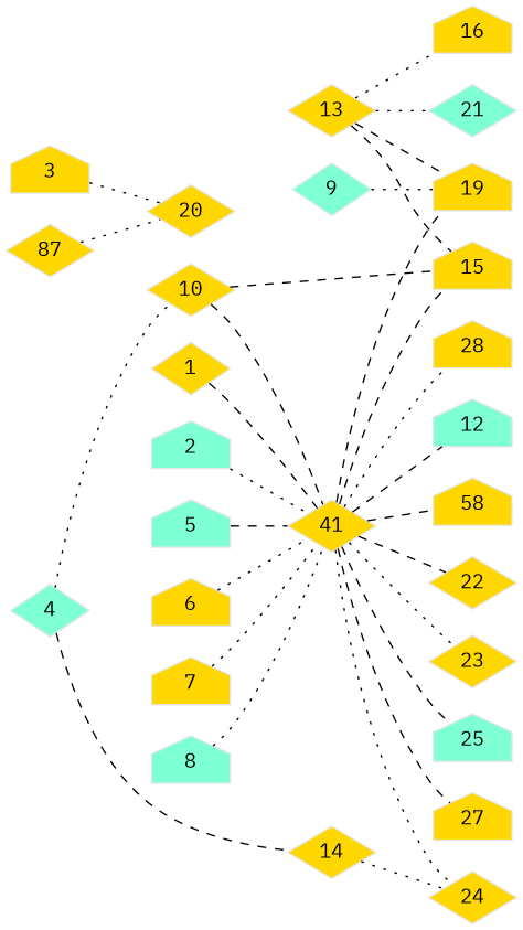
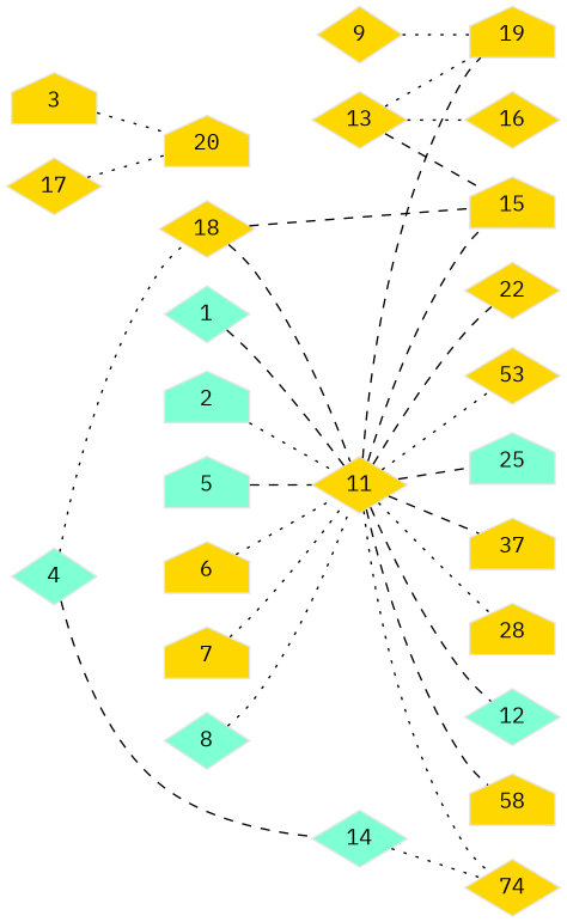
  graph {
    fontname="IBM Plex Mono"
    rankdir=LR
    node [color=gray90 fillcolor=gold fontname="IBM Plex Mono" shape=house style=filled]
    edge [fontname="IBM Plex Mono" style=dashed weight=1.0]
-   1 [shape=diamond]
-   11 [shape=diamond label=41]
+   1 [fillcolor=aquamarine shape=diamond]
+   11 [shape=diamond]
    19
    15
-   12 [fillcolor=aquamarine]
+   12 [fillcolor=aquamarine shape=diamond]
    n6 [label=58]
    22 [shape=diamond]
-   23 [shape=diamond]
-   24 [shape=diamond]
+   23 [shape=diamond label=53]
+   24 [shape=diamond label=74]
    25 [fillcolor=aquamarine]
-   27
+   27 [label=37]
    28
    2 [fillcolor=aquamarine]
    3
-   20 [shape=diamond]
+   20
    4 [fillcolor=aquamarine shape=diamond]
-   10 [shape=diamond]
-   14 [shape=diamond]
+   10 [shape=diamond label=18]
+   14 [fillcolor=aquamarine shape=diamond]
    5 [fillcolor=aquamarine]
    6
    7
-   8 [fillcolor=aquamarine]
-   9 [fillcolor=aquamarine shape=diamond]
+   8 [fillcolor=aquamarine shape=diamond]
+   9 [shape=diamond]
    13 [shape=diamond]
-   16
-   21 [fillcolor=aquamarine shape=diamond]
-   17 [shape=diamond label=87]
+   16 [shape=diamond]
+   17 [shape=diamond]
    1 -- 11
    11 -- 19
    11 -- 15
    11 -- 12
    11 -- n6
    11 -- 22
    11 -- 23 [style=dotted]
    11 -- 24 [style=dotted]
    11 -- 25
    11 -- 27
    11 -- 28 [style=dotted]
    2 -- 11 [style=dotted]
    3 -- 20 [style=dotted]
    4 -- 10 [style=dotted]
    4 -- 14
    10 -- 11
    10 -- 15
    14 -- 24 [style=dotted]
    5 -- 11
    6 -- 11 [style=dotted]
    7 -- 11 [style=dotted]
    8 -- 11 [style=dotted]
    9 -- 19 [style=dotted]
-   13 -- 19
+   13 -- 19 [style=dotted]
    13 -- 15
    13 -- 16 [style=dotted]
-   13 -- 21 [style=dotted]
    17 -- 20 [style=dotted]
  }
